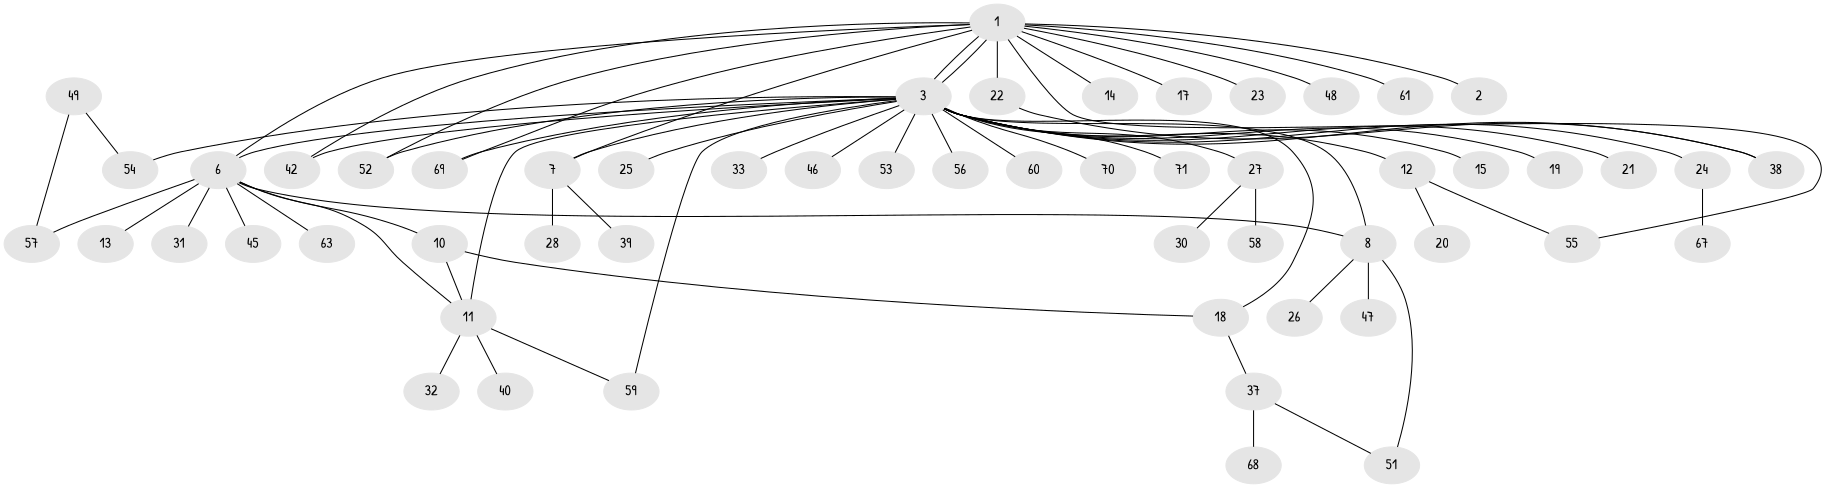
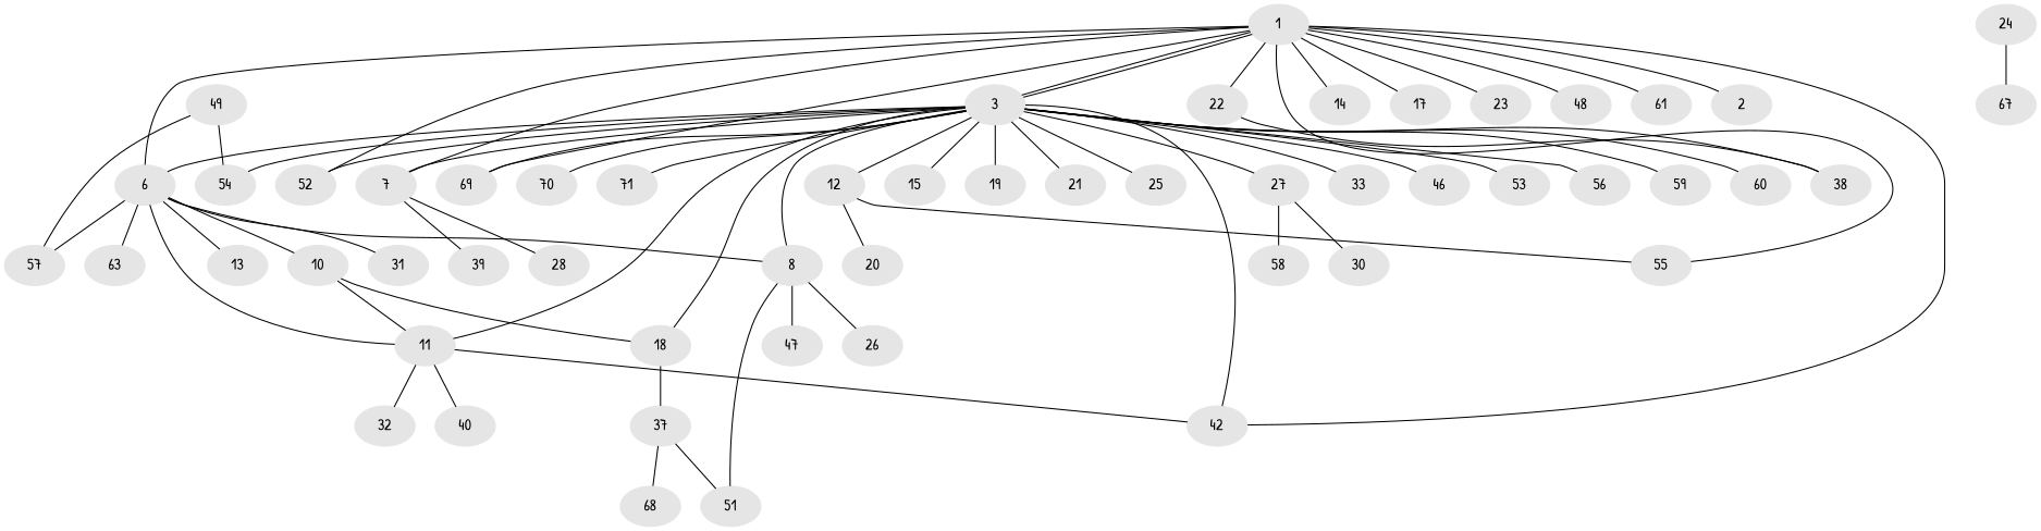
  graph {
    fontname="Patrick Hand"
    node [color=gray90 fontname="Patrick Hand" style=filled]
    edge [fontname="Patrick Hand"]
    1 [super="+41"]
    2
    3 [super="+4"]
    6 [super="+62"]
    7 [super="+35"]
    14
    17
    22
    23
    42 [super="+43"]
    48
    52
    55
    61
    69
    8 [super="+9"]
    11 [super="+36"]
    12 [super="+16"]
    15
    18 [super="+34"]
    19
    21
    24
    25
    27 [super="+44"]
    33
    38
    46
    53
    54 [super="+64"]
    56
    59
    60
    70
    71
    10 [super="+29"]
    13
    31
-   45
    63
    57 [super="+66"]
    28
    39
    26
    47
    51
    32
    40
    20 [super="+50"]
    37 [super="+65"]
    67
    30
    58
    49
    68
    1 -- 2
    1 -- 3
    1 -- 3
    1 -- 6
    1 -- 7
    1 -- 14
    1 -- 17
    1 -- 22
    1 -- 23
    1 -- 42
    1 -- 48
    1 -- 52
    1 -- 55
    1 -- 61
    1 -- 69
    3 -- 6 [weight=2]
    3 -- 7
    3 -- 42
    3 -- 52
    3 -- 69
    3 -- 8
    3 -- 11
    3 -- 12
    3 -- 15
    3 -- 18
    3 -- 19
    3 -- 21
-   3 -- 24
    3 -- 25
    3 -- 27
    3 -- 33
    3 -- 38
    3 -- 46
    3 -- 53
    3 -- 54
    3 -- 56
    3 -- 59
    3 -- 60
    3 -- 70
    3 -- 71
    6 -- 8
    6 -- 11
    6 -- 10
    6 -- 13
    6 -- 31
-   6 -- 45
    6 -- 63
    6 -- 57
    7 -- 28
    7 -- 39
    22 -- 38
    8 -- 26
    8 -- 47
    8 -- 51
-   11 -- 59
+   11 -- 42
    11 -- 32
    11 -- 40
    12 -- 55
    12 -- 20
    18 -- 37
    24 -- 67
    27 -- 30
    27 -- 58
    10 -- 11
    10 -- 18
    37 -- 51
    37 -- 68
    49 -- 54
    49 -- 57
  }
